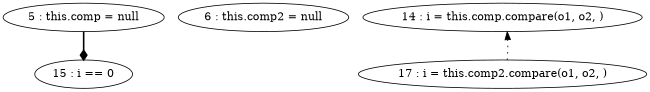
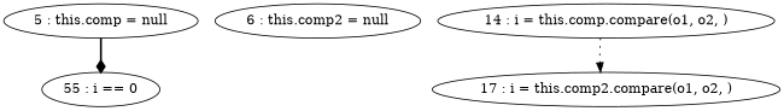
  digraph {
    "5 : this.comp = null"
-   "15 : i == 0"
+   "15 : i == 0" [label="55 : i == 0"]
    "6 : this.comp2 = null"
    "14 : i = this.comp.compare(o1, o2, )"
    "17 : i = this.comp2.compare(o1, o2, )"
    "5 : this.comp = null" -> "15 : i == 0" [arrowhead=diamond style=bold]
-   "17 : i = this.comp2.compare(o1, o2, )" -> "14 : i = this.comp.compare(o1, o2, )" [arrowhead=normal style=dotted]
+   "14 : i = this.comp.compare(o1, o2, )" -> "17 : i = this.comp2.compare(o1, o2, )" [arrowhead=normal style=dotted]
  }
